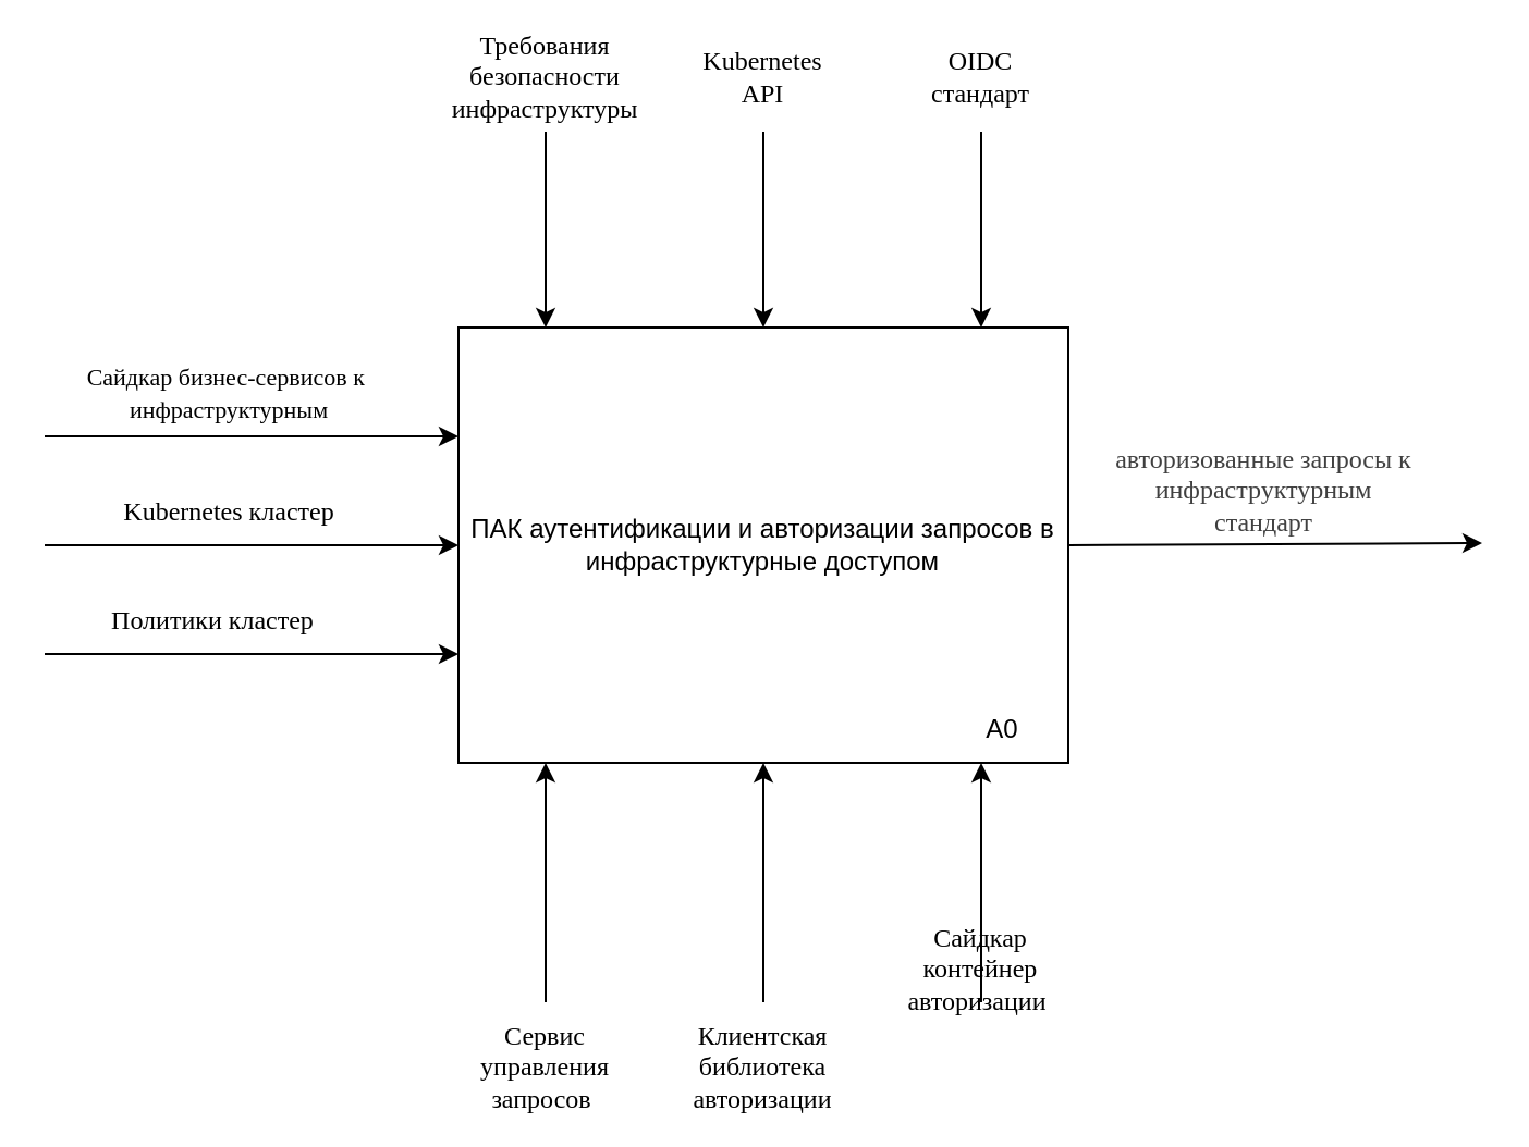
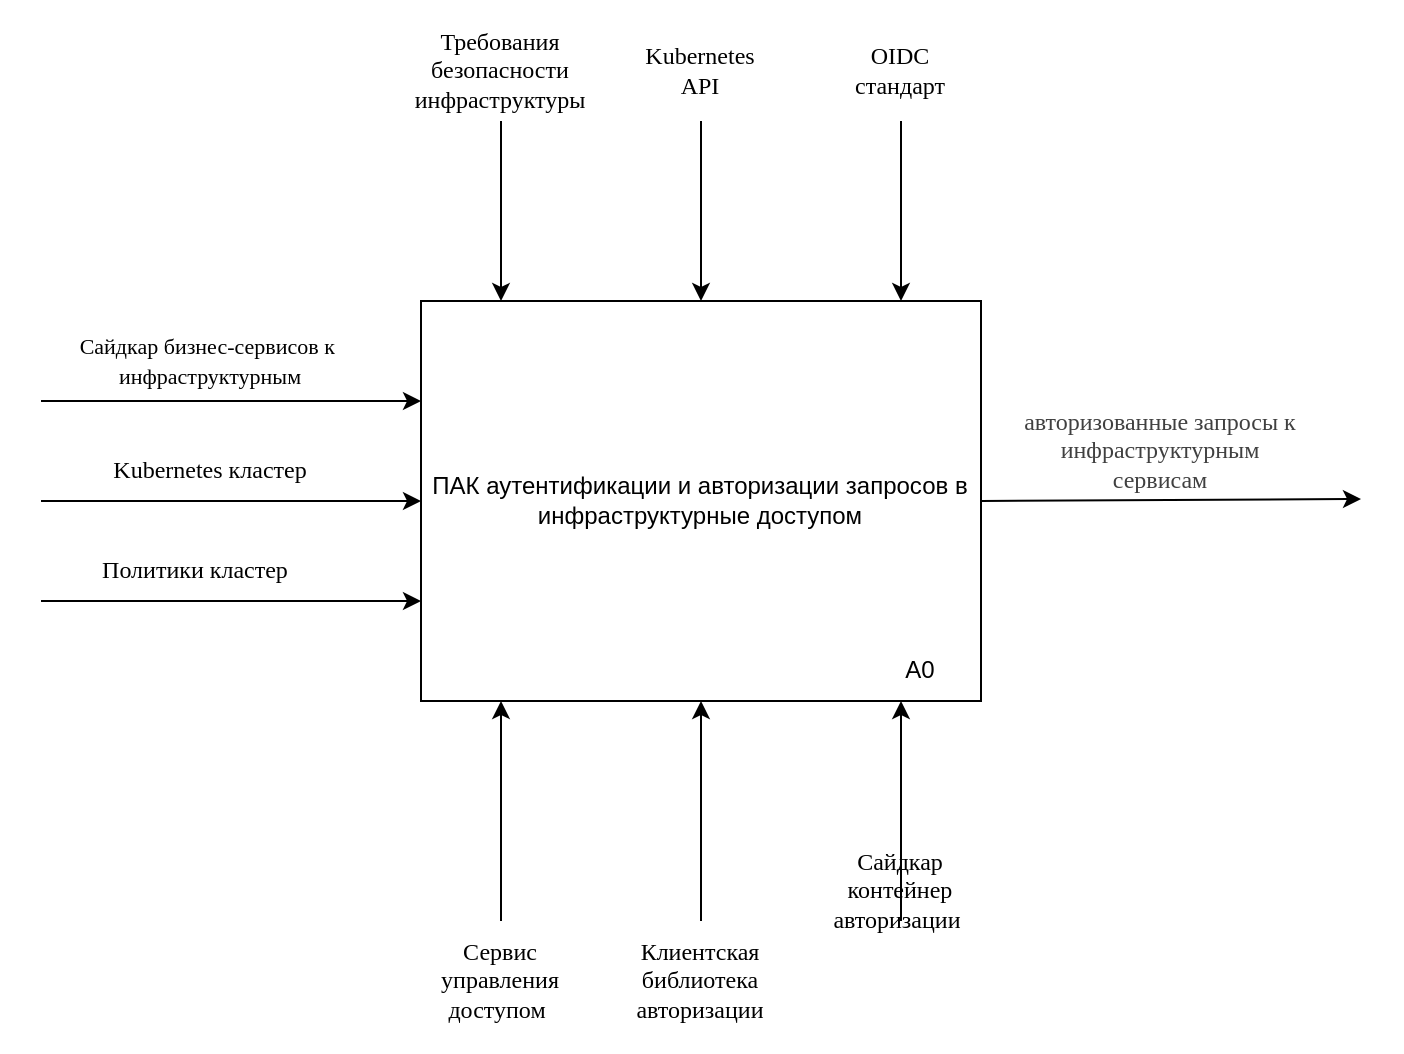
  <mxCell id="0" />
  <mxCell id="1" parent="0" />
  <mxCell id="2" value="ПАК аутентификации и авторизации запросов в инфраструктурные доступом" style="whiteSpace=wrap;html=1;" parent="1" vertex="1"><mxGeometry x="210" y="150" width="280" height="200" as="geometry" /></mxCell>
  <mxCell id="3" value="A0" style="text;html=1;align=center;verticalAlign=middle;whiteSpace=wrap;rounded=0;" parent="1" vertex="1"><mxGeometry x="430" y="320" width="60" height="30" as="geometry" /></mxCell>
  <mxCell id="4" value="" style="endArrow=classic;html=1;rounded=0;entryX=0;entryY=0.25;entryDx=0;entryDy=0;" parent="1" target="2" edge="1"><mxGeometry width="50" height="50" relative="1" as="geometry"><mxPoint x="20" y="200" as="sourcePoint" /><mxPoint x="90" y="180" as="targetPoint" /></mxGeometry></mxCell>
  <mxCell id="5" value="" style="endArrow=classic;html=1;rounded=0;entryX=0;entryY=0.5;entryDx=0;entryDy=0;" parent="1" target="2" edge="1"><mxGeometry width="50" height="50" relative="1" as="geometry"><mxPoint x="20" y="250" as="sourcePoint" /><mxPoint x="200" y="280" as="targetPoint" /></mxGeometry></mxCell>
  <mxCell id="6" value="" style="endArrow=classic;html=1;rounded=0;entryX=0;entryY=0.75;entryDx=0;entryDy=0;" parent="1" target="2" edge="1"><mxGeometry width="50" height="50" relative="1" as="geometry"><mxPoint x="20" y="300" as="sourcePoint" /><mxPoint x="280" y="330" as="targetPoint" /></mxGeometry></mxCell>
  <mxCell id="7" value="&lt;span style=&quot;font-size: 11px; white-space: nowrap; background-color: rgb(255, 255, 255);&quot;&gt;&lt;font face=&quot;Times New Roman&quot;&gt;Сайдкар бизнес-сервисов к&amp;nbsp;&lt;/font&gt;&lt;/span&gt;&lt;div&gt;&lt;span style=&quot;font-size: 11px; white-space: nowrap; background-color: rgb(255, 255, 255);&quot;&gt;&lt;font face=&quot;Times New Roman&quot;&gt;инфраструктурным&lt;/font&gt;&lt;/span&gt;&lt;/div&gt;" style="text;html=1;align=center;verticalAlign=middle;whiteSpace=wrap;rounded=0;" parent="1" vertex="1"><mxGeometry x="45" y="150" width="120" height="60" as="geometry" /></mxCell>
  <mxCell id="8" value="&lt;font face=&quot;Times New Roman&quot;&gt;Kubernetes кластер&lt;/font&gt;" style="text;html=1;align=center;verticalAlign=middle;whiteSpace=wrap;rounded=0;" parent="1" vertex="1"><mxGeometry x="20" y="220" width="170" height="30" as="geometry" /></mxCell>
  <mxCell id="9" value="&lt;font face=&quot;Times New Roman&quot;&gt;Политики кластер&lt;/font&gt;" style="text;html=1;align=center;verticalAlign=middle;whiteSpace=wrap;rounded=0;" parent="1" vertex="1"><mxGeometry x="40" y="270" width="115" height="30" as="geometry" /></mxCell>
  <mxCell id="10" value="" style="endArrow=classic;html=1;rounded=0;entryX=0.25;entryY=0;entryDx=0;entryDy=0;" parent="1" edge="1"><mxGeometry width="50" height="50" relative="1" as="geometry"><mxPoint x="250" y="60" as="sourcePoint" /><mxPoint x="250" y="150" as="targetPoint" /></mxGeometry></mxCell>
  <mxCell id="11" value="" style="endArrow=classic;html=1;rounded=0;entryX=0.5;entryY=0;entryDx=0;entryDy=0;" parent="1" target="2" edge="1"><mxGeometry width="50" height="50" relative="1" as="geometry"><mxPoint x="350" y="60" as="sourcePoint" /><mxPoint x="360" y="140" as="targetPoint" /></mxGeometry></mxCell>
  <mxCell id="12" value="" style="endArrow=classic;html=1;rounded=0;entryX=0.75;entryY=0;entryDx=0;entryDy=0;" parent="1" edge="1"><mxGeometry width="50" height="50" relative="1" as="geometry"><mxPoint x="450" y="60" as="sourcePoint" /><mxPoint x="450" y="150" as="targetPoint" /></mxGeometry></mxCell>
  <mxCell id="13" value="&lt;font face=&quot;Times New Roman&quot;&gt;Kubernetes API&lt;/font&gt;" style="text;html=1;align=center;verticalAlign=middle;whiteSpace=wrap;rounded=0;" parent="1" vertex="1"><mxGeometry x="320" y="20" width="60" height="30" as="geometry" /></mxCell>
  <mxCell id="14" value="&lt;font face=&quot;Times New Roman&quot;&gt;Требования безопасности инфраструктуры&lt;/font&gt;" style="text;html=1;align=center;verticalAlign=middle;whiteSpace=wrap;rounded=0;" parent="1" vertex="1"><mxGeometry x="220" y="20" width="60" height="30" as="geometry" /></mxCell>
  <mxCell id="15" value="&lt;font face=&quot;Times New Roman&quot;&gt;OIDC стандарт&lt;/font&gt;" style="text;html=1;align=center;verticalAlign=middle;whiteSpace=wrap;rounded=0;" parent="1" vertex="1"><mxGeometry x="420" y="20" width="60" height="30" as="geometry" /></mxCell>
  <mxCell id="16" value="" style="endArrow=classic;html=1;rounded=0;entryX=0.25;entryY=1;entryDx=0;entryDy=0;" parent="1" edge="1"><mxGeometry width="50" height="50" relative="1" as="geometry"><mxPoint x="250" y="460" as="sourcePoint" /><mxPoint x="250" y="350" as="targetPoint" /></mxGeometry></mxCell>
- <mxCell id="17" value="&lt;font face=&quot;Times New Roman&quot;&gt;Сервис управления запросов&amp;nbsp;&lt;/font&gt;" style="text;html=1;align=center;verticalAlign=middle;whiteSpace=wrap;rounded=0;" parent="1" vertex="1"><mxGeometry x="220" y="475" width="60" height="30" as="geometry" /></mxCell>
+ <mxCell id="17" value="&lt;font face=&quot;Times New Roman&quot;&gt;Сервис управления доступом&amp;nbsp;&lt;/font&gt;" style="text;html=1;align=center;verticalAlign=middle;whiteSpace=wrap;rounded=0;" parent="1" vertex="1"><mxGeometry x="220" y="475" width="60" height="30" as="geometry" /></mxCell>
  <mxCell id="18" value="" style="endArrow=classic;html=1;rounded=0;entryX=0.5;entryY=1;entryDx=0;entryDy=0;" parent="1" target="2" edge="1"><mxGeometry width="50" height="50" relative="1" as="geometry"><mxPoint x="350" y="460" as="sourcePoint" /><mxPoint x="470" y="430" as="targetPoint" /></mxGeometry></mxCell>
  <mxCell id="19" value="" style="endArrow=classic;html=1;rounded=0;entryX=0.75;entryY=1;entryDx=0;entryDy=0;" parent="1" edge="1"><mxGeometry width="50" height="50" relative="1" as="geometry"><mxPoint x="450" y="460" as="sourcePoint" /><mxPoint x="450" y="350" as="targetPoint" /></mxGeometry></mxCell>
  <mxCell id="20" value="&lt;font face=&quot;Times New Roman&quot;&gt;Сайдкар контейнер авторизации&amp;nbsp;&lt;/font&gt;" style="text;html=1;align=center;verticalAlign=middle;whiteSpace=wrap;rounded=0;" parent="1" vertex="1"><mxGeometry x="420" y="430" width="60" height="30" as="geometry" /></mxCell>
  <mxCell id="21" value="&lt;font face=&quot;Times New Roman&quot;&gt;Клиентская библиотека авторизации&lt;/font&gt;" style="text;html=1;align=center;verticalAlign=middle;whiteSpace=wrap;rounded=0;" parent="1" vertex="1"><mxGeometry x="320" y="475" width="60" height="30" as="geometry" /></mxCell>
  <mxCell id="22" value="" style="endArrow=classic;html=1;rounded=0;entryX=0;entryY=0.75;entryDx=0;entryDy=0;exitX=1;exitY=0.5;exitDx=0;exitDy=0;" parent="1" source="2" edge="1"><mxGeometry width="50" height="50" relative="1" as="geometry"><mxPoint x="490" y="249" as="sourcePoint" /><mxPoint x="680" y="249" as="targetPoint" /></mxGeometry></mxCell>
- <mxCell id="23" value="&lt;span style=&quot;color: rgb(64, 64, 64); text-align: start; background-color: rgb(255, 255, 255);&quot;&gt;&lt;font style=&quot;font-size: 12px;&quot; face=&quot;Times New Roman&quot;&gt;авторизованные запросы к инфраструктурным стандарт&lt;/font&gt;&lt;/span&gt;" style="text;html=1;align=center;verticalAlign=middle;whiteSpace=wrap;rounded=0;" parent="1" vertex="1"><mxGeometry x="510" y="210" width="140" height="30" as="geometry" /></mxCell>
+ <mxCell id="23" value="&lt;span style=&quot;color: rgb(64, 64, 64); text-align: start; background-color: rgb(255, 255, 255);&quot;&gt;&lt;font style=&quot;font-size: 12px;&quot; face=&quot;Times New Roman&quot;&gt;авторизованные запросы к инфраструктурным сервисам&lt;/font&gt;&lt;/span&gt;" style="text;html=1;align=center;verticalAlign=middle;whiteSpace=wrap;rounded=0;" parent="1" vertex="1"><mxGeometry x="510" y="210" width="140" height="30" as="geometry" /></mxCell>
